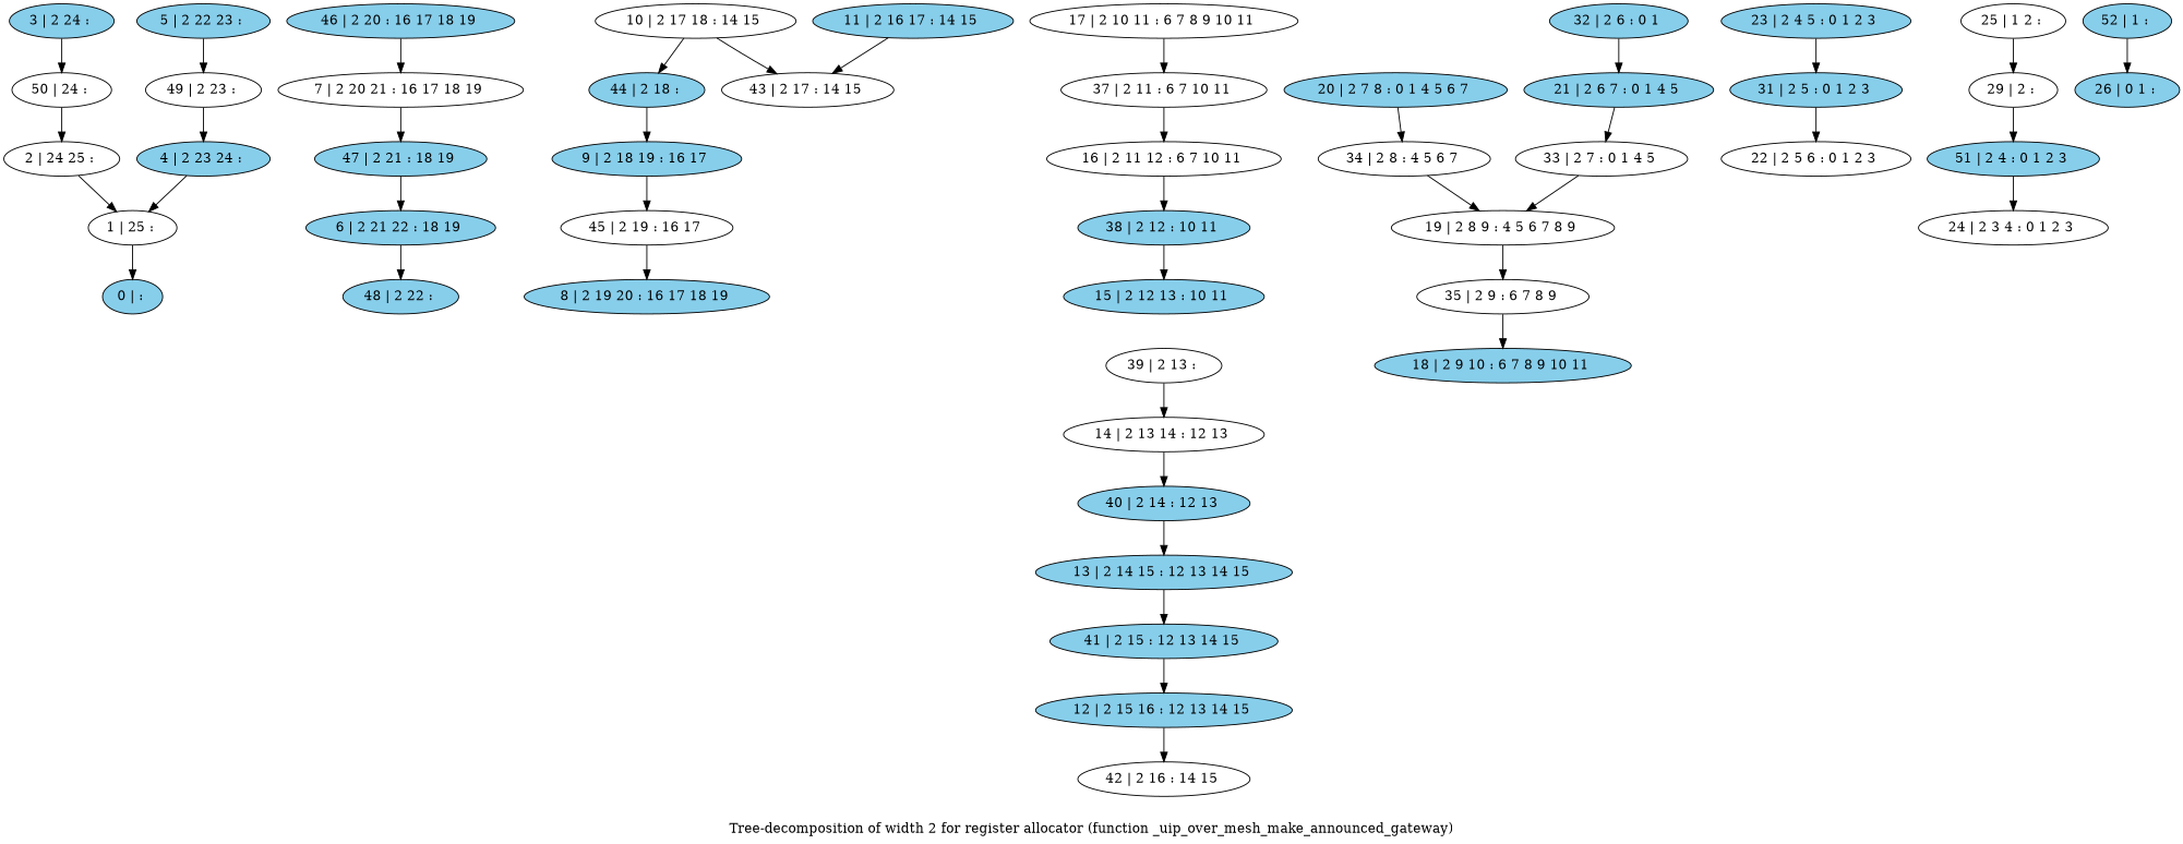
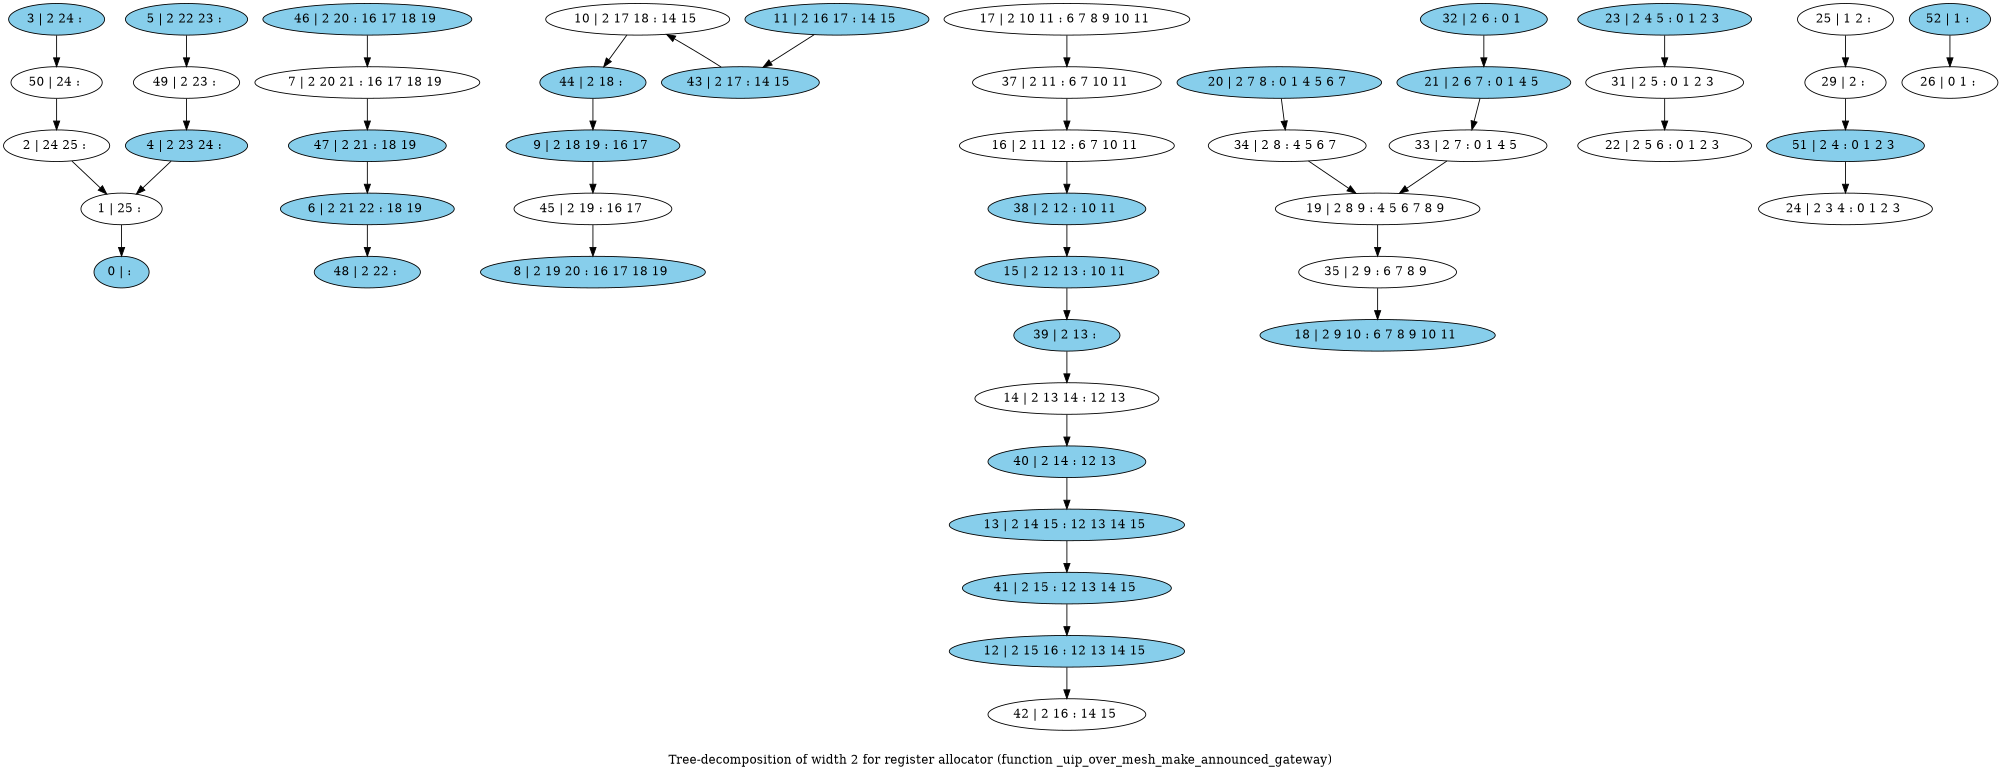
  digraph {
    label="Tree-decomposition of width 2 for register allocator (function _uip_over_mesh_make_announced_gateway)"
    node [fillcolor=skyblue style=filled]
    n1 [label="0 | : "]
    n2 [fillcolor=white label="1 | 25 : "]
    n3 [fillcolor=white label="2 | 24 25 : "]
    n4 [label="3 | 2 24 : "]
    n5 [fillcolor=white label="50 | 24 : "]
    n6 [label="4 | 2 23 24 : "]
    n7 [label="5 | 2 22 23 : "]
    n8 [fillcolor=white label="49 | 2 23 : "]
    n9 [label="6 | 2 21 22 : 18 19 "]
    n10 [label="48 | 2 22 : "]
    n11 [fillcolor=white label="7 | 2 20 21 : 16 17 18 19 "]
    n12 [label="47 | 2 21 : 18 19 "]
    n13 [label="8 | 2 19 20 : 16 17 18 19 "]
    n14 [label="46 | 2 20 : 16 17 18 19 "]
    n15 [label="9 | 2 18 19 : 16 17 "]
    n16 [fillcolor=white label="45 | 2 19 : 16 17 "]
    n17 [fillcolor=white label="10 | 2 17 18 : 14 15 "]
    n18 [label="44 | 2 18 : "]
    n19 [label="11 | 2 16 17 : 14 15 "]
-   n20 [fillcolor=white label="43 | 2 17 : 14 15 "]
+   n20 [label="43 | 2 17 : 14 15 "]
    n21 [label="12 | 2 15 16 : 12 13 14 15 "]
    n22 [fillcolor=white label="42 | 2 16 : 14 15 "]
    n23 [label="13 | 2 14 15 : 12 13 14 15 "]
    n24 [label="41 | 2 15 : 12 13 14 15 "]
    n25 [fillcolor=white label="14 | 2 13 14 : 12 13 "]
    n26 [label="40 | 2 14 : 12 13 "]
    n27 [label="15 | 2 12 13 : 10 11 "]
-   n28 [fillcolor=white label="39 | 2 13 : "]
+   n28 [label="39 | 2 13 : "]
    n29 [fillcolor=white label="16 | 2 11 12 : 6 7 10 11 "]
    n30 [label="38 | 2 12 : 10 11 "]
    n31 [fillcolor=white label="17 | 2 10 11 : 6 7 8 9 10 11 "]
    n32 [fillcolor=white label="37 | 2 11 : 6 7 10 11 "]
    n33 [label="18 | 2 9 10 : 6 7 8 9 10 11 "]
    n34 [fillcolor=white label="19 | 2 8 9 : 4 5 6 7 8 9 "]
    n35 [fillcolor=white label="35 | 2 9 : 6 7 8 9 "]
    n36 [label="20 | 2 7 8 : 0 1 4 5 6 7 "]
    n37 [fillcolor=white label="34 | 2 8 : 4 5 6 7 "]
    n38 [label="21 | 2 6 7 : 0 1 4 5 "]
    n39 [fillcolor=white label="33 | 2 7 : 0 1 4 5 "]
    n40 [fillcolor=white label="22 | 2 5 6 : 0 1 2 3 "]
    n41 [label="32 | 2 6 : 0 1 "]
    n42 [label="23 | 2 4 5 : 0 1 2 3 "]
-   n43 [label="31 | 2 5 : 0 1 2 3 "]
+   n43 [fillcolor=white label="31 | 2 5 : 0 1 2 3 "]
    n44 [fillcolor=white label="24 | 2 3 4 : 0 1 2 3 "]
    n45 [fillcolor=white label="25 | 1 2 : "]
    n46 [fillcolor=white label="29 | 2 : "]
    n47 [label="51 | 2 4 : 0 1 2 3 "]
-   n48 [label="26 | 0 1 : "]
+   n48 [fillcolor=white label="26 | 0 1 : "]
    n49 [label="52 | 1 : "]
    n2 -> n1
    n3 -> n2
    n4 -> n5
    n5 -> n3
    n6 -> n2
    n7 -> n8
    n8 -> n6
    n9 -> n10
    n11 -> n12
    n12 -> n9
    n14 -> n11
    n15 -> n16
    n16 -> n13
    n17 -> n18
    n18 -> n15
    n19 -> n20
-   n17 -> n20
+   n20 -> n17
    n21 -> n22
    n23 -> n24
    n24 -> n21
    n25 -> n26
    n26 -> n23
+   n27 -> n28
    n28 -> n25
    n29 -> n30
    n30 -> n27
    n31 -> n32
    n32 -> n29
    n34 -> n35
    n35 -> n33
    n36 -> n37
    n37 -> n34
    n38 -> n39
    n39 -> n34
    n41 -> n38
    n42 -> n43
    n43 -> n40
    n45 -> n46
    n46 -> n47
    n47 -> n44
    n49 -> n48
  }
